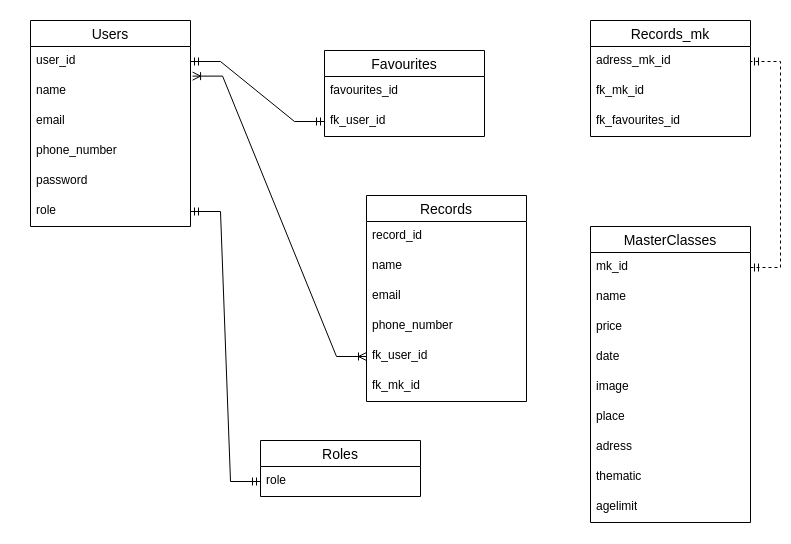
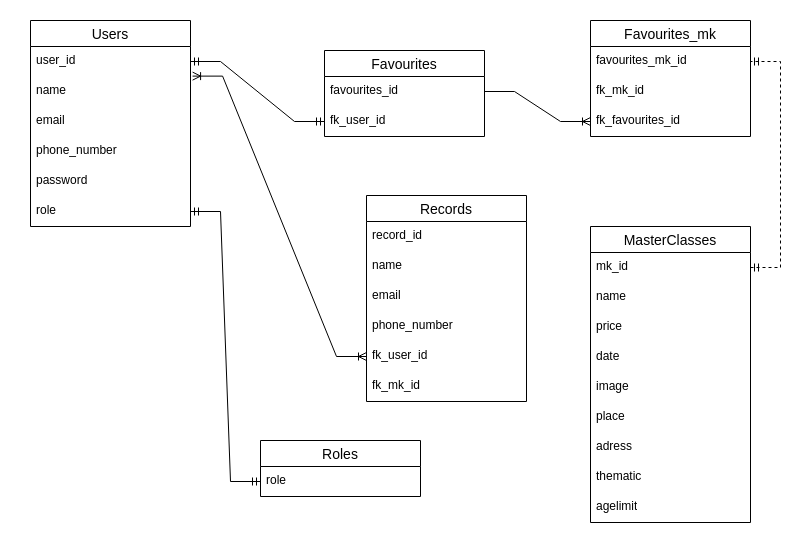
  <mxCell id="0" />
  <mxCell id="1" parent="0" />
  <mxCell id="2" value="Users" style="swimlane;fontStyle=0;childLayout=stackLayout;horizontal=1;startSize=26;horizontalStack=0;resizeParent=1;resizeParentMax=0;resizeLast=0;collapsible=1;marginBottom=0;align=center;fontSize=14;" parent="1" vertex="1"><mxGeometry x="30" y="20" width="160" height="206" as="geometry" /></mxCell>
  <mxCell id="3" value="user_id" style="text;strokeColor=none;fillColor=none;spacingLeft=4;spacingRight=4;overflow=hidden;rotatable=0;points=[[0,0.5],[1,0.5]];portConstraint=eastwest;fontSize=12;whiteSpace=wrap;html=1;" parent="2" vertex="1"><mxGeometry y="26" width="160" height="30" as="geometry" /></mxCell>
  <mxCell id="4" value="name" style="text;strokeColor=none;fillColor=none;spacingLeft=4;spacingRight=4;overflow=hidden;rotatable=0;points=[[0,0.5],[1,0.5]];portConstraint=eastwest;fontSize=12;whiteSpace=wrap;html=1;" parent="2" vertex="1"><mxGeometry y="56" width="160" height="30" as="geometry" /></mxCell>
  <mxCell id="5" value="email" style="text;strokeColor=none;fillColor=none;spacingLeft=4;spacingRight=4;overflow=hidden;rotatable=0;points=[[0,0.5],[1,0.5]];portConstraint=eastwest;fontSize=12;whiteSpace=wrap;html=1;" parent="2" vertex="1"><mxGeometry y="86" width="160" height="30" as="geometry" /></mxCell>
  <mxCell id="6" value="phone_number" style="text;strokeColor=none;fillColor=none;spacingLeft=4;spacingRight=4;overflow=hidden;rotatable=0;points=[[0,0.5],[1,0.5]];portConstraint=eastwest;fontSize=12;whiteSpace=wrap;html=1;" parent="2" vertex="1"><mxGeometry y="116" width="160" height="30" as="geometry" /></mxCell>
  <mxCell id="7" value="password" style="text;strokeColor=none;fillColor=none;spacingLeft=4;spacingRight=4;overflow=hidden;rotatable=0;points=[[0,0.5],[1,0.5]];portConstraint=eastwest;fontSize=12;whiteSpace=wrap;html=1;" parent="2" vertex="1"><mxGeometry y="146" width="160" height="30" as="geometry" /></mxCell>
  <mxCell id="8" value="role" style="text;strokeColor=none;fillColor=none;spacingLeft=4;spacingRight=4;overflow=hidden;rotatable=0;points=[[0,0.5],[1,0.5]];portConstraint=eastwest;fontSize=12;whiteSpace=wrap;html=1;" parent="2" vertex="1"><mxGeometry y="176" width="160" height="30" as="geometry" /></mxCell>
  <mxCell id="9" value="Roles" style="swimlane;fontStyle=0;childLayout=stackLayout;horizontal=1;startSize=26;horizontalStack=0;resizeParent=1;resizeParentMax=0;resizeLast=0;collapsible=1;marginBottom=0;align=center;fontSize=14;" parent="1" vertex="1"><mxGeometry x="260" y="440" width="160" height="56" as="geometry" /></mxCell>
  <mxCell id="10" value="role" style="text;strokeColor=none;fillColor=none;spacingLeft=4;spacingRight=4;overflow=hidden;rotatable=0;points=[[0,0.5],[1,0.5]];portConstraint=eastwest;fontSize=12;whiteSpace=wrap;html=1;" parent="9" vertex="1"><mxGeometry y="26" width="160" height="30" as="geometry" /></mxCell>
  <mxCell id="11" value="Records" style="swimlane;fontStyle=0;childLayout=stackLayout;horizontal=1;startSize=26;horizontalStack=0;resizeParent=1;resizeParentMax=0;resizeLast=0;collapsible=1;marginBottom=0;align=center;fontSize=14;" parent="1" vertex="1"><mxGeometry x="366" y="195" width="160" height="206" as="geometry" /></mxCell>
  <mxCell id="12" value="record_id" style="text;strokeColor=none;fillColor=none;spacingLeft=4;spacingRight=4;overflow=hidden;rotatable=0;points=[[0,0.5],[1,0.5]];portConstraint=eastwest;fontSize=12;whiteSpace=wrap;html=1;" parent="11" vertex="1"><mxGeometry y="26" width="160" height="30" as="geometry" /></mxCell>
  <mxCell id="13" value="name" style="text;strokeColor=none;fillColor=none;spacingLeft=4;spacingRight=4;overflow=hidden;rotatable=0;points=[[0,0.5],[1,0.5]];portConstraint=eastwest;fontSize=12;whiteSpace=wrap;html=1;" parent="11" vertex="1"><mxGeometry y="56" width="160" height="30" as="geometry" /></mxCell>
  <mxCell id="14" value="email" style="text;strokeColor=none;fillColor=none;spacingLeft=4;spacingRight=4;overflow=hidden;rotatable=0;points=[[0,0.5],[1,0.5]];portConstraint=eastwest;fontSize=12;whiteSpace=wrap;html=1;" parent="11" vertex="1"><mxGeometry y="86" width="160" height="30" as="geometry" /></mxCell>
  <mxCell id="15" value="phone_number" style="text;strokeColor=none;fillColor=none;spacingLeft=4;spacingRight=4;overflow=hidden;rotatable=0;points=[[0,0.5],[1,0.5]];portConstraint=eastwest;fontSize=12;whiteSpace=wrap;html=1;" parent="11" vertex="1"><mxGeometry y="116" width="160" height="30" as="geometry" /></mxCell>
  <mxCell id="16" value="fk_user_id" style="text;strokeColor=none;fillColor=none;spacingLeft=4;spacingRight=4;overflow=hidden;rotatable=0;points=[[0,0.5],[1,0.5]];portConstraint=eastwest;fontSize=12;whiteSpace=wrap;html=1;" parent="11" vertex="1"><mxGeometry y="146" width="160" height="30" as="geometry" /></mxCell>
  <mxCell id="17" value="fk_mk_id" style="text;strokeColor=none;fillColor=none;spacingLeft=4;spacingRight=4;overflow=hidden;rotatable=0;points=[[0,0.5],[1,0.5]];portConstraint=eastwest;fontSize=12;whiteSpace=wrap;html=1;" parent="11" vertex="1"><mxGeometry y="176" width="160" height="30" as="geometry" /></mxCell>
  <mxCell id="18" value="MasterClasses" style="swimlane;fontStyle=0;childLayout=stackLayout;horizontal=1;startSize=26;horizontalStack=0;resizeParent=1;resizeParentMax=0;resizeLast=0;collapsible=1;marginBottom=0;align=center;fontSize=14;" parent="1" vertex="1"><mxGeometry x="590" y="226" width="160" height="296" as="geometry" /></mxCell>
  <mxCell id="19" value="mk_id" style="text;strokeColor=none;fillColor=none;spacingLeft=4;spacingRight=4;overflow=hidden;rotatable=0;points=[[0,0.5],[1,0.5]];portConstraint=eastwest;fontSize=12;whiteSpace=wrap;html=1;" parent="18" vertex="1"><mxGeometry y="26" width="160" height="30" as="geometry" /></mxCell>
  <mxCell id="20" value="name" style="text;strokeColor=none;fillColor=none;spacingLeft=4;spacingRight=4;overflow=hidden;rotatable=0;points=[[0,0.5],[1,0.5]];portConstraint=eastwest;fontSize=12;whiteSpace=wrap;html=1;" parent="18" vertex="1"><mxGeometry y="56" width="160" height="30" as="geometry" /></mxCell>
  <mxCell id="21" value="price" style="text;strokeColor=none;fillColor=none;spacingLeft=4;spacingRight=4;overflow=hidden;rotatable=0;points=[[0,0.5],[1,0.5]];portConstraint=eastwest;fontSize=12;whiteSpace=wrap;html=1;" parent="18" vertex="1"><mxGeometry y="86" width="160" height="30" as="geometry" /></mxCell>
  <mxCell id="22" value="date" style="text;strokeColor=none;fillColor=none;spacingLeft=4;spacingRight=4;overflow=hidden;rotatable=0;points=[[0,0.5],[1,0.5]];portConstraint=eastwest;fontSize=12;whiteSpace=wrap;html=1;" parent="18" vertex="1"><mxGeometry y="116" width="160" height="30" as="geometry" /></mxCell>
  <mxCell id="23" value="image" style="text;strokeColor=none;fillColor=none;spacingLeft=4;spacingRight=4;overflow=hidden;rotatable=0;points=[[0,0.5],[1,0.5]];portConstraint=eastwest;fontSize=12;whiteSpace=wrap;html=1;" parent="18" vertex="1"><mxGeometry y="146" width="160" height="30" as="geometry" /></mxCell>
  <mxCell id="24" value="place" style="text;strokeColor=none;fillColor=none;spacingLeft=4;spacingRight=4;overflow=hidden;rotatable=0;points=[[0,0.5],[1,0.5]];portConstraint=eastwest;fontSize=12;whiteSpace=wrap;html=1;" parent="18" vertex="1"><mxGeometry y="176" width="160" height="30" as="geometry" /></mxCell>
  <mxCell id="25" value="adress" style="text;strokeColor=none;fillColor=none;spacingLeft=4;spacingRight=4;overflow=hidden;rotatable=0;points=[[0,0.5],[1,0.5]];portConstraint=eastwest;fontSize=12;whiteSpace=wrap;html=1;" parent="18" vertex="1"><mxGeometry y="206" width="160" height="30" as="geometry" /></mxCell>
  <mxCell id="26" value="thematic" style="text;strokeColor=none;fillColor=none;spacingLeft=4;spacingRight=4;overflow=hidden;rotatable=0;points=[[0,0.5],[1,0.5]];portConstraint=eastwest;fontSize=12;whiteSpace=wrap;html=1;" parent="18" vertex="1"><mxGeometry y="236" width="160" height="30" as="geometry" /></mxCell>
  <mxCell id="27" value="agelimit" style="text;strokeColor=none;fillColor=none;spacingLeft=4;spacingRight=4;overflow=hidden;rotatable=0;points=[[0,0.5],[1,0.5]];portConstraint=eastwest;fontSize=12;whiteSpace=wrap;html=1;" parent="18" vertex="1"><mxGeometry y="266" width="160" height="30" as="geometry" /></mxCell>
  <mxCell id="28" value="" style="edgeStyle=entityRelationEdgeStyle;fontSize=12;html=1;endArrow=ERmandOne;startArrow=ERmandOne;rounded=0;exitX=1;exitY=0.5;exitDx=0;exitDy=0;entryX=0;entryY=0.5;entryDx=0;entryDy=0;" parent="1" source="8" target="10" edge="1"><mxGeometry width="100" height="100" relative="1" as="geometry"><mxPoint x="350" y="320" as="sourcePoint" /><mxPoint x="450" y="220" as="targetPoint" /></mxGeometry></mxCell>
  <mxCell id="29" value="Favourites" style="swimlane;fontStyle=0;childLayout=stackLayout;horizontal=1;startSize=26;horizontalStack=0;resizeParent=1;resizeParentMax=0;resizeLast=0;collapsible=1;marginBottom=0;align=center;fontSize=14;" parent="1" vertex="1"><mxGeometry x="324" y="50" width="160" height="86" as="geometry" /></mxCell>
  <mxCell id="30" value="favourites_id" style="text;strokeColor=none;fillColor=none;spacingLeft=4;spacingRight=4;overflow=hidden;rotatable=0;points=[[0,0.5],[1,0.5]];portConstraint=eastwest;fontSize=12;whiteSpace=wrap;html=1;" parent="29" vertex="1"><mxGeometry y="26" width="160" height="30" as="geometry" /></mxCell>
  <mxCell id="31" value="fk_user_id" style="text;strokeColor=none;fillColor=none;spacingLeft=4;spacingRight=4;overflow=hidden;rotatable=0;points=[[0,0.5],[1,0.5]];portConstraint=eastwest;fontSize=12;whiteSpace=wrap;html=1;" parent="29" vertex="1"><mxGeometry y="56" width="160" height="30" as="geometry" /></mxCell>
- <mxCell id="32" value="Records_mk" style="swimlane;fontStyle=0;childLayout=stackLayout;horizontal=1;startSize=26;horizontalStack=0;resizeParent=1;resizeParentMax=0;resizeLast=0;collapsible=1;marginBottom=0;align=center;fontSize=14;" parent="1" vertex="1"><mxGeometry x="590" y="20" width="160" height="116" as="geometry" /></mxCell>
- <mxCell id="33" value="adress_mk_id" style="text;strokeColor=none;fillColor=none;spacingLeft=4;spacingRight=4;overflow=hidden;rotatable=0;points=[[0,0.5],[1,0.5]];portConstraint=eastwest;fontSize=12;whiteSpace=wrap;html=1;" parent="32" vertex="1"><mxGeometry y="26" width="160" height="30" as="geometry" /></mxCell>
+ <mxCell id="32" value="Favourites_mk" style="swimlane;fontStyle=0;childLayout=stackLayout;horizontal=1;startSize=26;horizontalStack=0;resizeParent=1;resizeParentMax=0;resizeLast=0;collapsible=1;marginBottom=0;align=center;fontSize=14;" parent="1" vertex="1"><mxGeometry x="590" y="20" width="160" height="116" as="geometry" /></mxCell>
+ <mxCell id="33" value="favourites_mk_id" style="text;strokeColor=none;fillColor=none;spacingLeft=4;spacingRight=4;overflow=hidden;rotatable=0;points=[[0,0.5],[1,0.5]];portConstraint=eastwest;fontSize=12;whiteSpace=wrap;html=1;" parent="32" vertex="1"><mxGeometry y="26" width="160" height="30" as="geometry" /></mxCell>
  <mxCell id="34" value="fk_mk_id" style="text;strokeColor=none;fillColor=none;spacingLeft=4;spacingRight=4;overflow=hidden;rotatable=0;points=[[0,0.5],[1,0.5]];portConstraint=eastwest;fontSize=12;whiteSpace=wrap;html=1;" parent="32" vertex="1"><mxGeometry y="56" width="160" height="30" as="geometry" /></mxCell>
  <mxCell id="35" value="fk_favourites_id" style="text;strokeColor=none;fillColor=none;spacingLeft=4;spacingRight=4;overflow=hidden;rotatable=0;points=[[0,0.5],[1,0.5]];portConstraint=eastwest;fontSize=12;whiteSpace=wrap;html=1;" parent="32" vertex="1"><mxGeometry y="86" width="160" height="30" as="geometry" /></mxCell>
  <mxCell id="36" value="" style="edgeStyle=entityRelationEdgeStyle;fontSize=12;html=1;endArrow=ERmandOne;startArrow=ERmandOne;rounded=0;entryX=1;entryY=0.5;entryDx=0;entryDy=0;exitX=0;exitY=0.5;exitDx=0;exitDy=0;" parent="1" source="31" target="3" edge="1"><mxGeometry width="100" height="100" relative="1" as="geometry"><mxPoint x="350" y="320" as="sourcePoint" /><mxPoint x="450" y="220" as="targetPoint" /></mxGeometry></mxCell>
+ <mxCell id="37" value="" style="edgeStyle=entityRelationEdgeStyle;fontSize=12;html=1;endArrow=ERoneToMany;rounded=0;exitX=1;exitY=0.5;exitDx=0;exitDy=0;entryX=0;entryY=0.5;entryDx=0;entryDy=0;" parent="1" source="30" target="35" edge="1"><mxGeometry width="100" height="100" relative="1" as="geometry"><mxPoint x="350" y="320" as="sourcePoint" /><mxPoint x="450" y="220" as="targetPoint" /></mxGeometry></mxCell>
  <mxCell id="38" value="" style="edgeStyle=entityRelationEdgeStyle;fontSize=12;html=1;endArrow=ERoneToMany;startArrow=ERoneToMany;rounded=0;exitDx=0;exitDy=0;entryDx=0;entryDy=0;exitX=1.013;exitY=0.987;entryX=0;entryY=0.5;exitPerimeter=0;" parent="1" source="3" target="16" edge="1"><mxGeometry width="100" height="100" relative="1" as="geometry"><mxPoint x="-60" y="70" as="sourcePoint" /><mxPoint x="100" y="430" as="targetPoint" /><Array as="points"><mxPoint x="20" y="240" /></Array></mxGeometry></mxCell>
  <mxCell id="39" value="" style="edgeStyle=entityRelationEdgeStyle;fontSize=12;html=1;endArrow=ERmandOne;startArrow=ERmandOne;rounded=0;entryX=1;entryY=0.5;entryDx=0;entryDy=0;exitX=1;exitY=0.5;exitDx=0;exitDy=0;dashed=1;" edge="1" parent="1" source="19" target="33"><mxGeometry width="100" height="100" relative="1" as="geometry"><mxPoint x="375" y="341" as="sourcePoint" /><mxPoint x="475" y="241" as="targetPoint" /></mxGeometry></mxCell>
